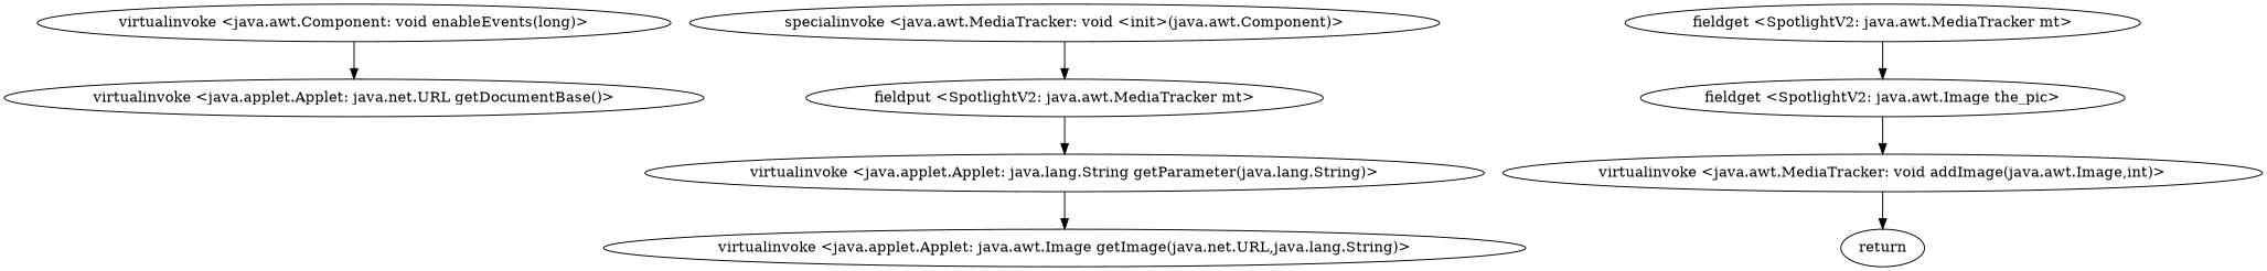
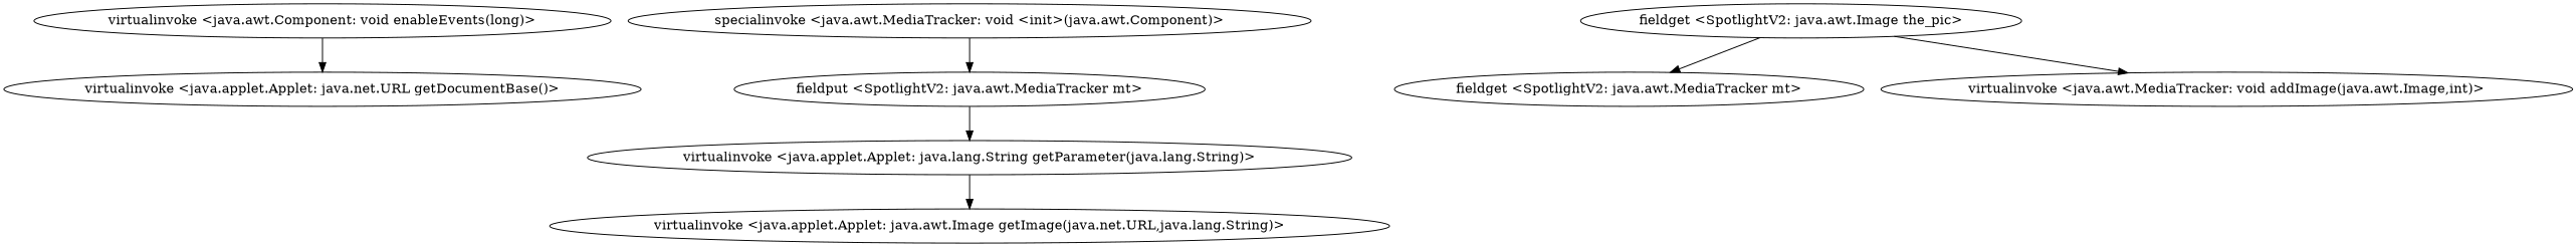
  digraph {
    "virtualinvoke <java.awt.Component: void enableEvents(long)>"
    "virtualinvoke <java.applet.Applet: java.net.URL getDocumentBase()>"
    "specialinvoke <java.awt.MediaTracker: void <init>(java.awt.Component)>"
    "fieldput <SpotlightV2: java.awt.MediaTracker mt>"
    "virtualinvoke <java.applet.Applet: java.lang.String getParameter(java.lang.String)>"
    "virtualinvoke <java.applet.Applet: java.awt.Image getImage(java.net.URL,java.lang.String)>"
    "fieldget <SpotlightV2: java.awt.MediaTracker mt>"
    "fieldget <SpotlightV2: java.awt.Image the_pic>"
    "virtualinvoke <java.awt.MediaTracker: void addImage(java.awt.Image,int)>"
-   return
    "virtualinvoke <java.awt.Component: void enableEvents(long)>" -> "virtualinvoke <java.applet.Applet: java.net.URL getDocumentBase()>"
    "specialinvoke <java.awt.MediaTracker: void <init>(java.awt.Component)>" -> "fieldput <SpotlightV2: java.awt.MediaTracker mt>"
    "fieldput <SpotlightV2: java.awt.MediaTracker mt>" -> "virtualinvoke <java.applet.Applet: java.lang.String getParameter(java.lang.String)>"
    "virtualinvoke <java.applet.Applet: java.lang.String getParameter(java.lang.String)>" -> "virtualinvoke <java.applet.Applet: java.awt.Image getImage(java.net.URL,java.lang.String)>"
-   "fieldget <SpotlightV2: java.awt.MediaTracker mt>" -> "fieldget <SpotlightV2: java.awt.Image the_pic>"
+   "fieldget <SpotlightV2: java.awt.Image the_pic>" -> "fieldget <SpotlightV2: java.awt.MediaTracker mt>"
    "fieldget <SpotlightV2: java.awt.Image the_pic>" -> "virtualinvoke <java.awt.MediaTracker: void addImage(java.awt.Image,int)>"
-   "virtualinvoke <java.awt.MediaTracker: void addImage(java.awt.Image,int)>" -> return
  }
